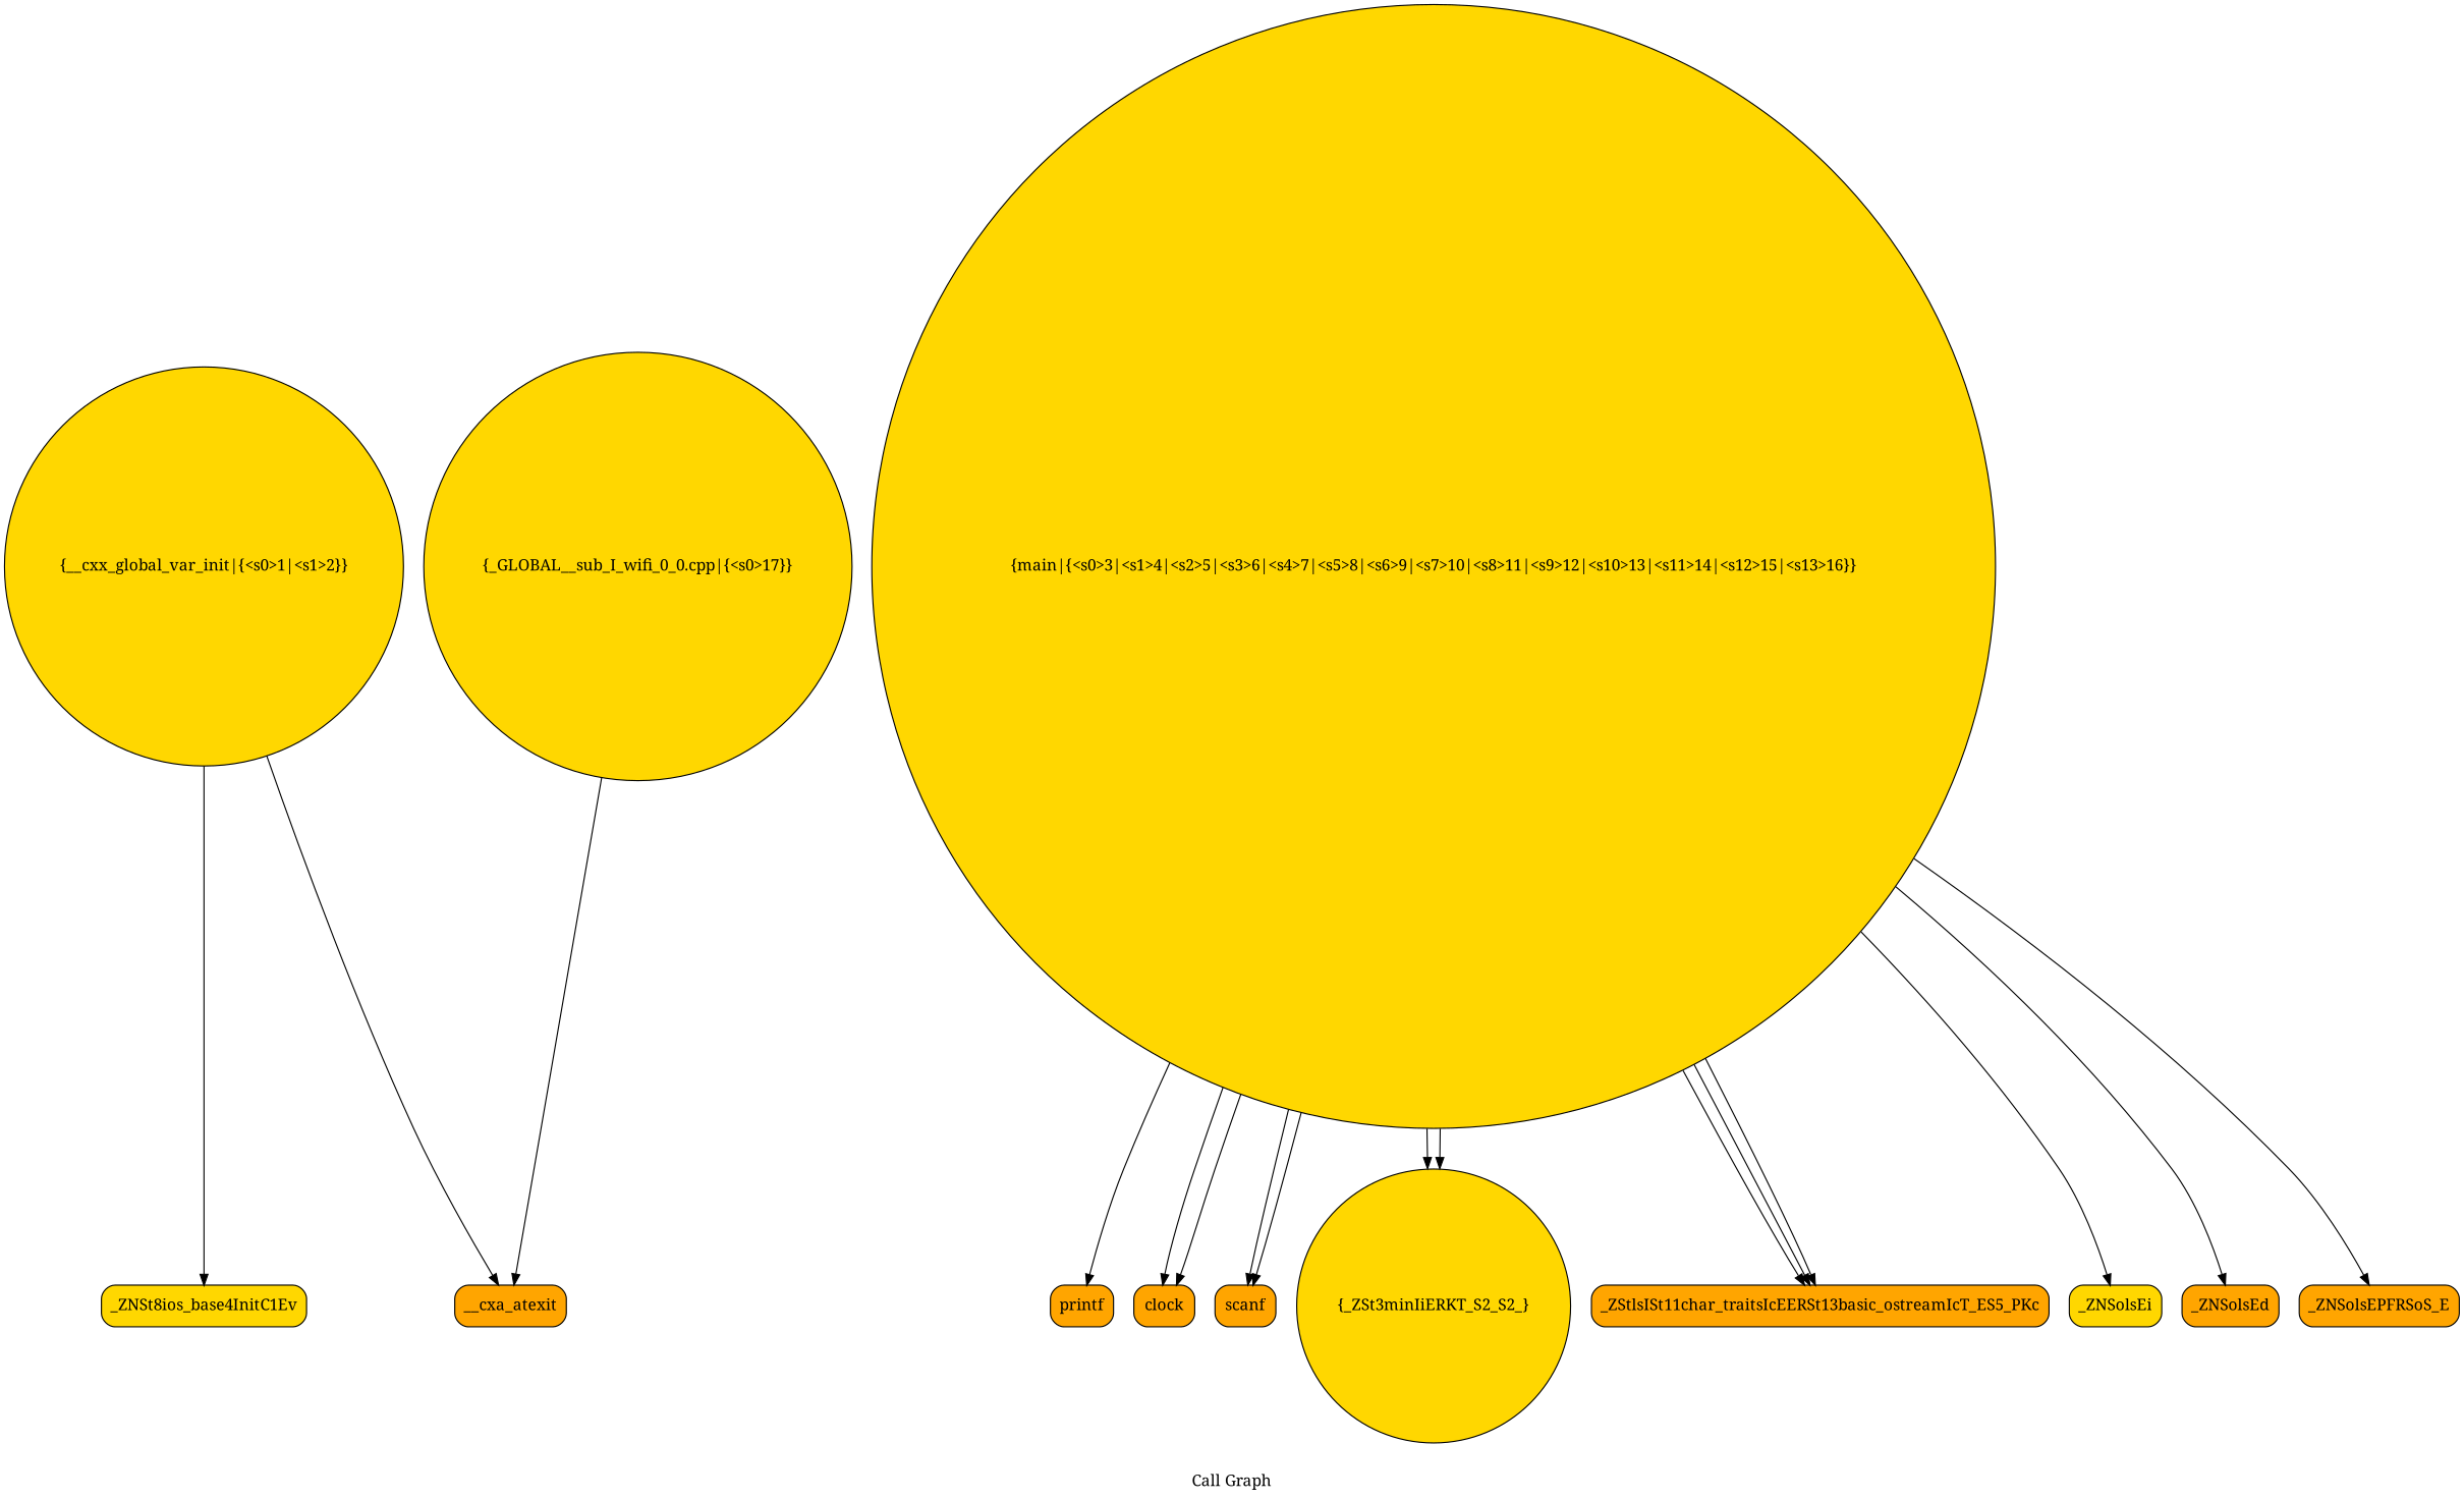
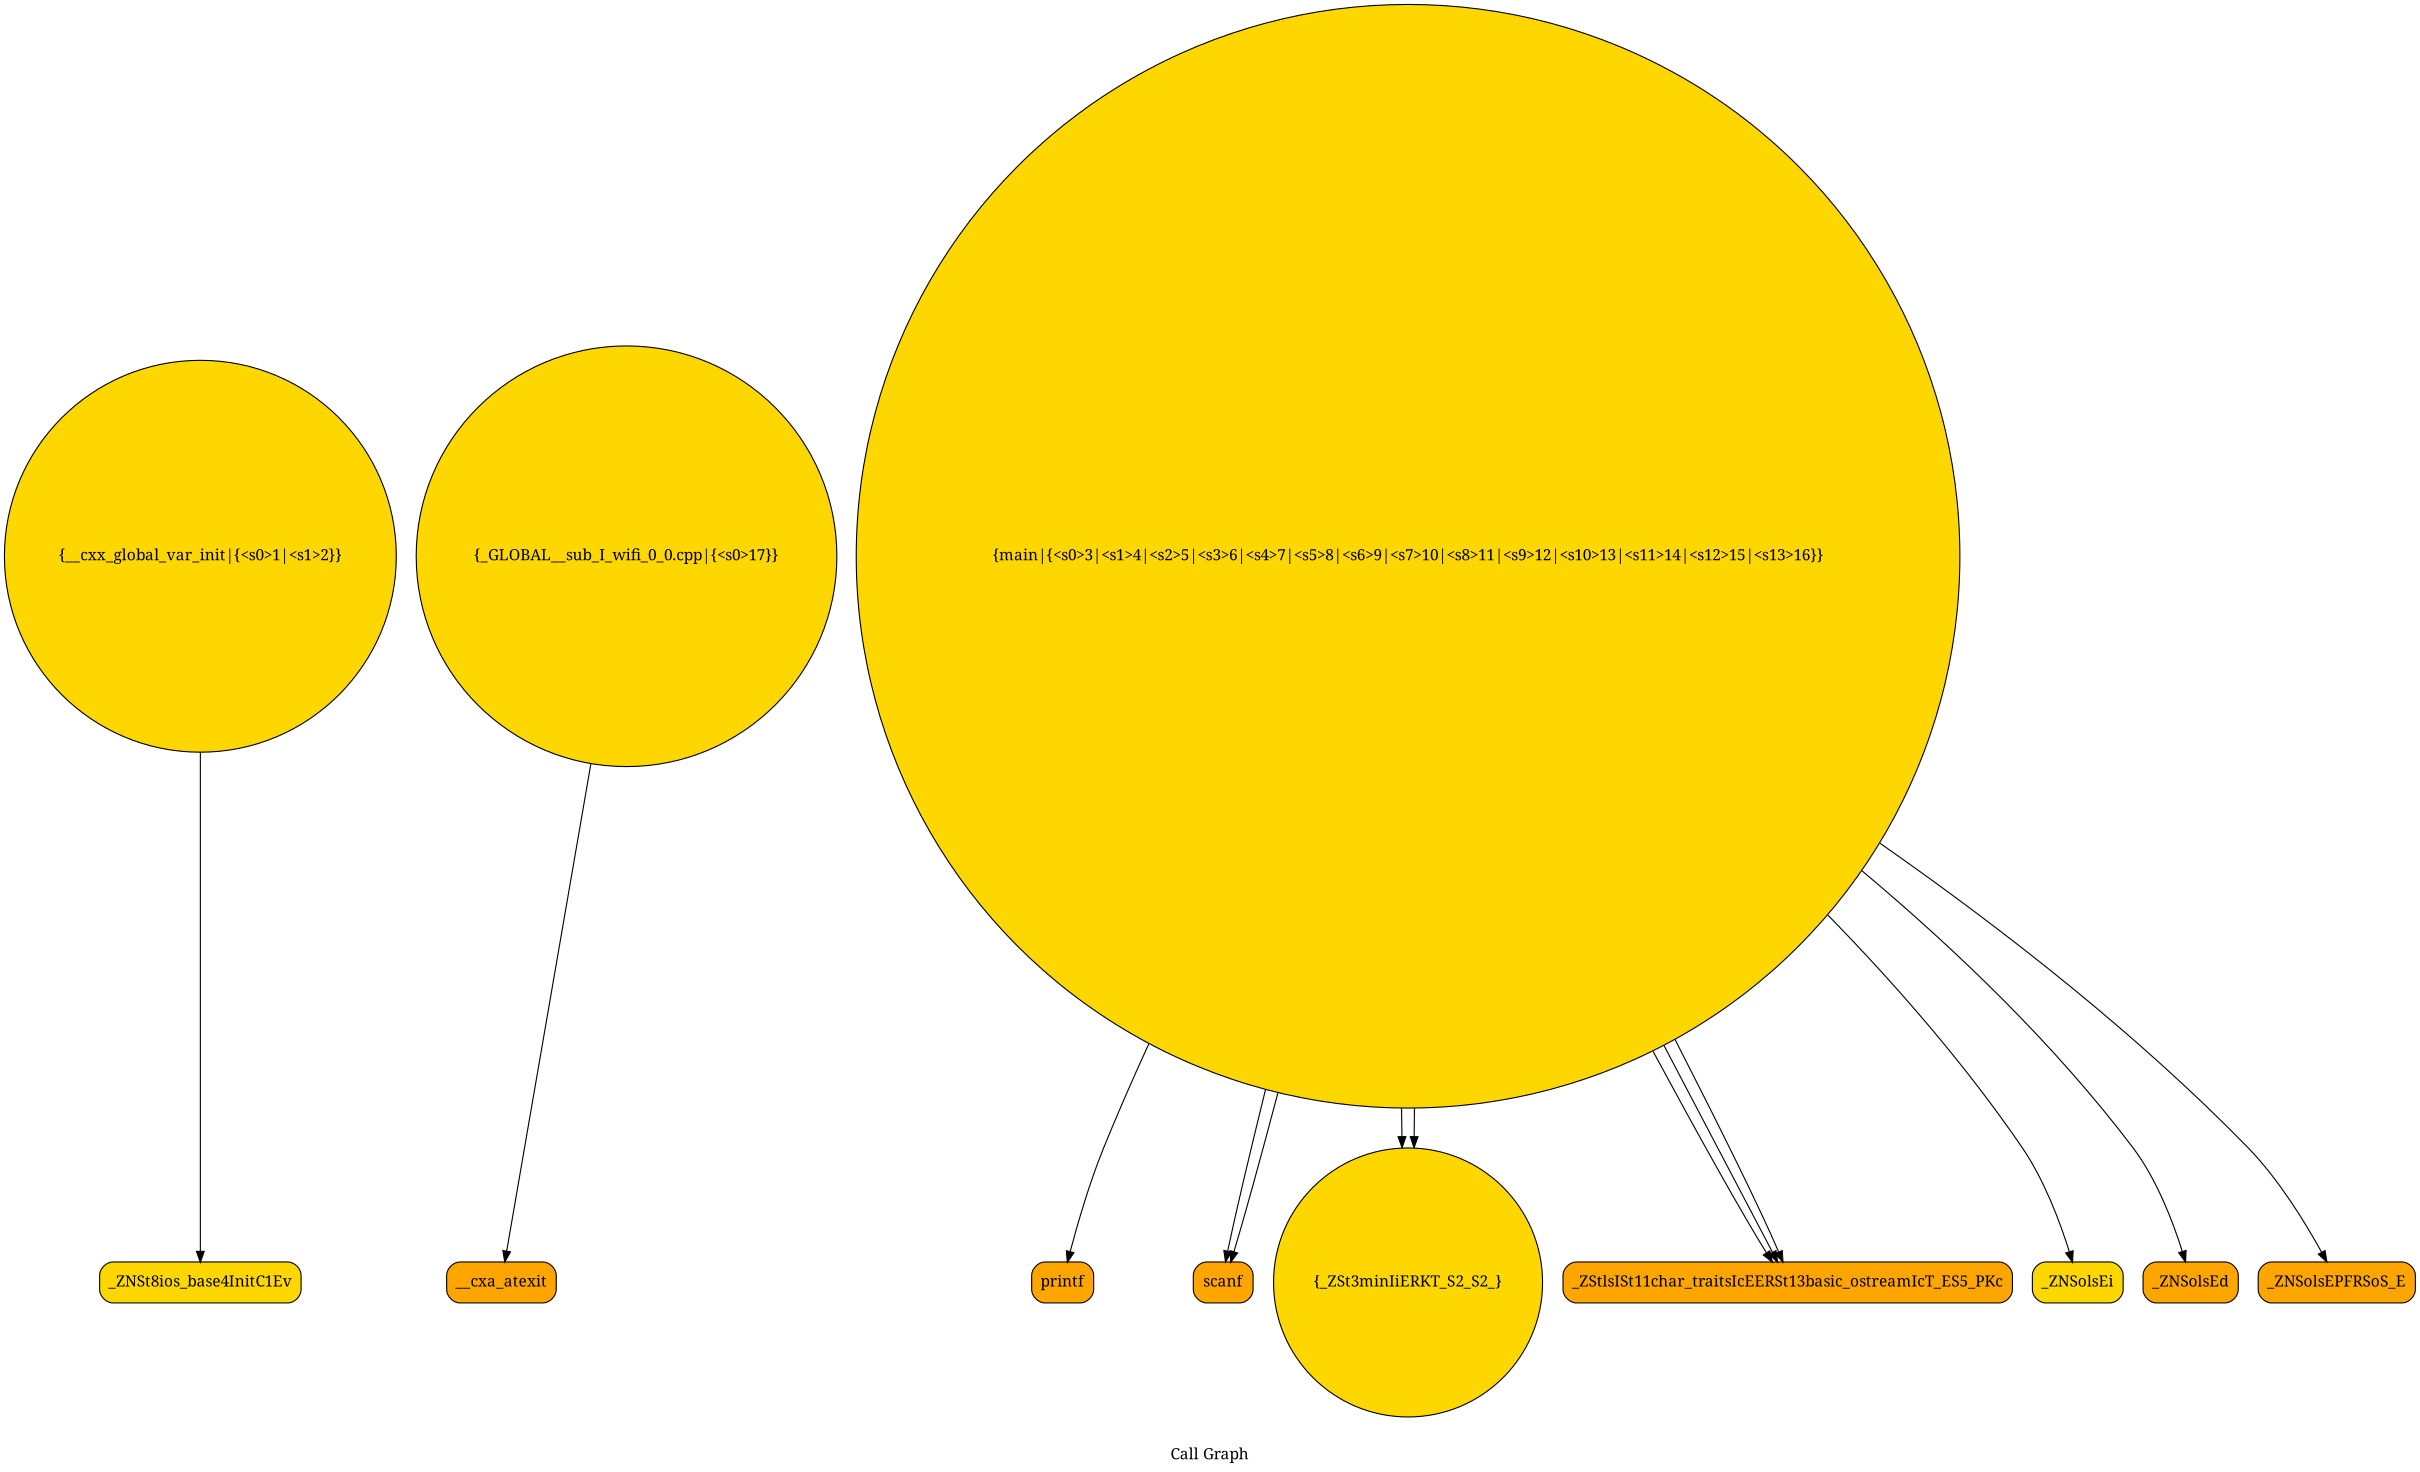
  digraph {
    fontname="Noto Serif"
    label="Call Graph"
    node [fillcolor=orange fontname="Noto Serif" shape=Mrecord style=filled]
    edge [color=black fontname="Noto Serif" tailport=s0]
    n1 [fillcolor=gold label="{__cxx_global_var_init|{<s0>1|<s1>2}}" shape=circle]
    n2 [fillcolor=gold label="{_ZNSt8ios_base4InitC1Ev}"]
    n3 [label="{__cxa_atexit}"]
    n4 [label="{printf}"]
    n5 [fillcolor=gold label="{main|{<s0>3|<s1>4|<s2>5|<s3>6|<s4>7|<s5>8|<s6>9|<s7>10|<s8>11|<s9>12|<s10>13|<s11>14|<s12>15|<s13>16}}" shape=circle]
-   n6 [label="{clock}"]
    n7 [label="{scanf}"]
    n8 [fillcolor=gold label="{_ZSt3minIiERKT_S2_S2_}" shape=circle]
    n9 [label="{_ZStlsISt11char_traitsIcEERSt13basic_ostreamIcT_ES5_PKc}"]
    n10 [fillcolor=gold label="{_ZNSolsEi}"]
    n11 [label="{_ZNSolsEd}"]
    n12 [label="{_ZNSolsEPFRSoS_E}"]
    n13 [fillcolor=gold label="{_GLOBAL__sub_I_wifi_0_0.cpp|{<s0>17}}" shape=circle]
    n1 -> n2
-   n1 -> n3 [tailport=s1]
    n5 -> n4 [tailport=s6]
-   n5 -> n6
-   n5 -> n6 [tailport=s10]
    n5 -> n7 [tailport=s1]
    n5 -> n7 [tailport=s2]
    n5 -> n8 [tailport=s4]
    n5 -> n8 [tailport=s5]
    n5 -> n9 [tailport=s7]
    n5 -> n9 [tailport=s9]
    n5 -> n9 [tailport=s12]
    n5 -> n10 [tailport=s8]
    n5 -> n11 [tailport=s11]
    n5 -> n12 [tailport=s13]
    n13 -> n3
  }
